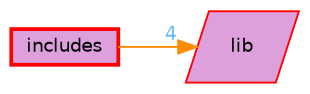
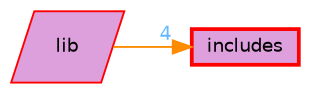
  digraph {
    compound=true
    rankdir=LR
    node [color=red fillcolor=plum fontname=Helvetica fontsize=10]
    n1 [height=0.2 label=includes shape=box style="filled,bold" width=0.4]
    n2 [height=0.2 label=lib shape=parallelogram style=filled width=0.4]
-   n1 -> n2 [color=darkorange fontcolor=steelblue1 fontname=Helvetica fontsize=10 headlabel=4 labeldistance=1.5 labelfontname=Helvetica labelfontsize=10]
+   n2 -> n1 [color=darkorange fontcolor=steelblue1 fontname=Helvetica fontsize=10 headlabel=4 labeldistance=1.5 labelfontname=Helvetica labelfontsize=10]
  }
